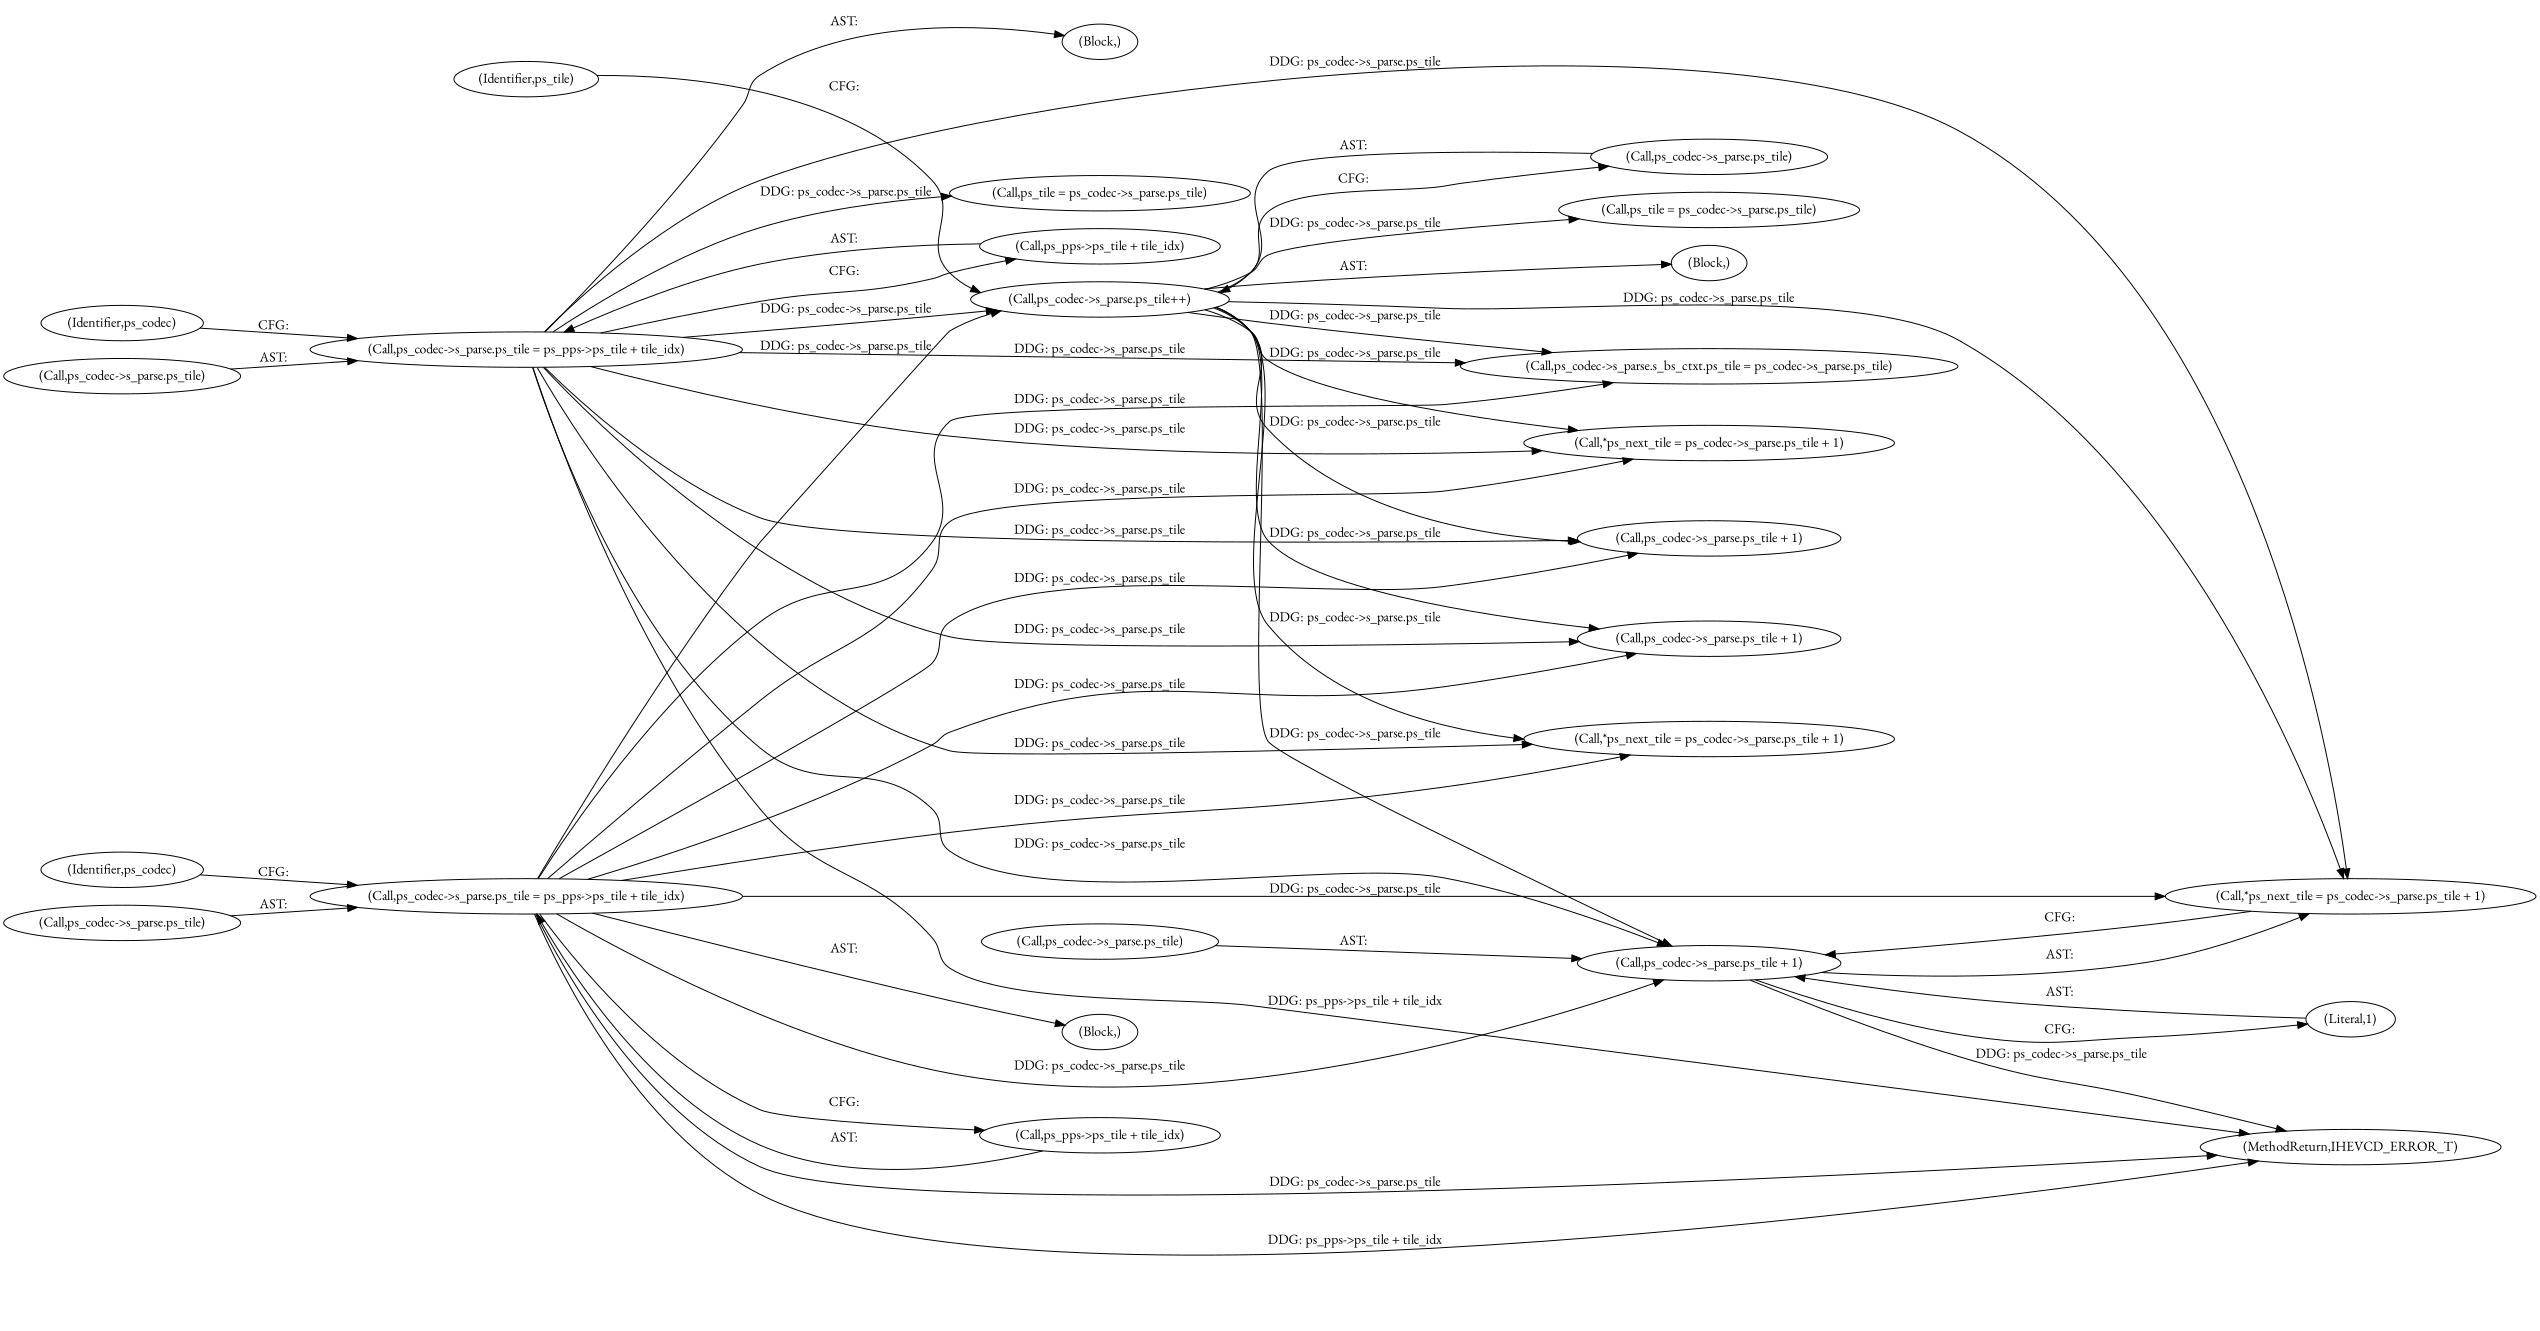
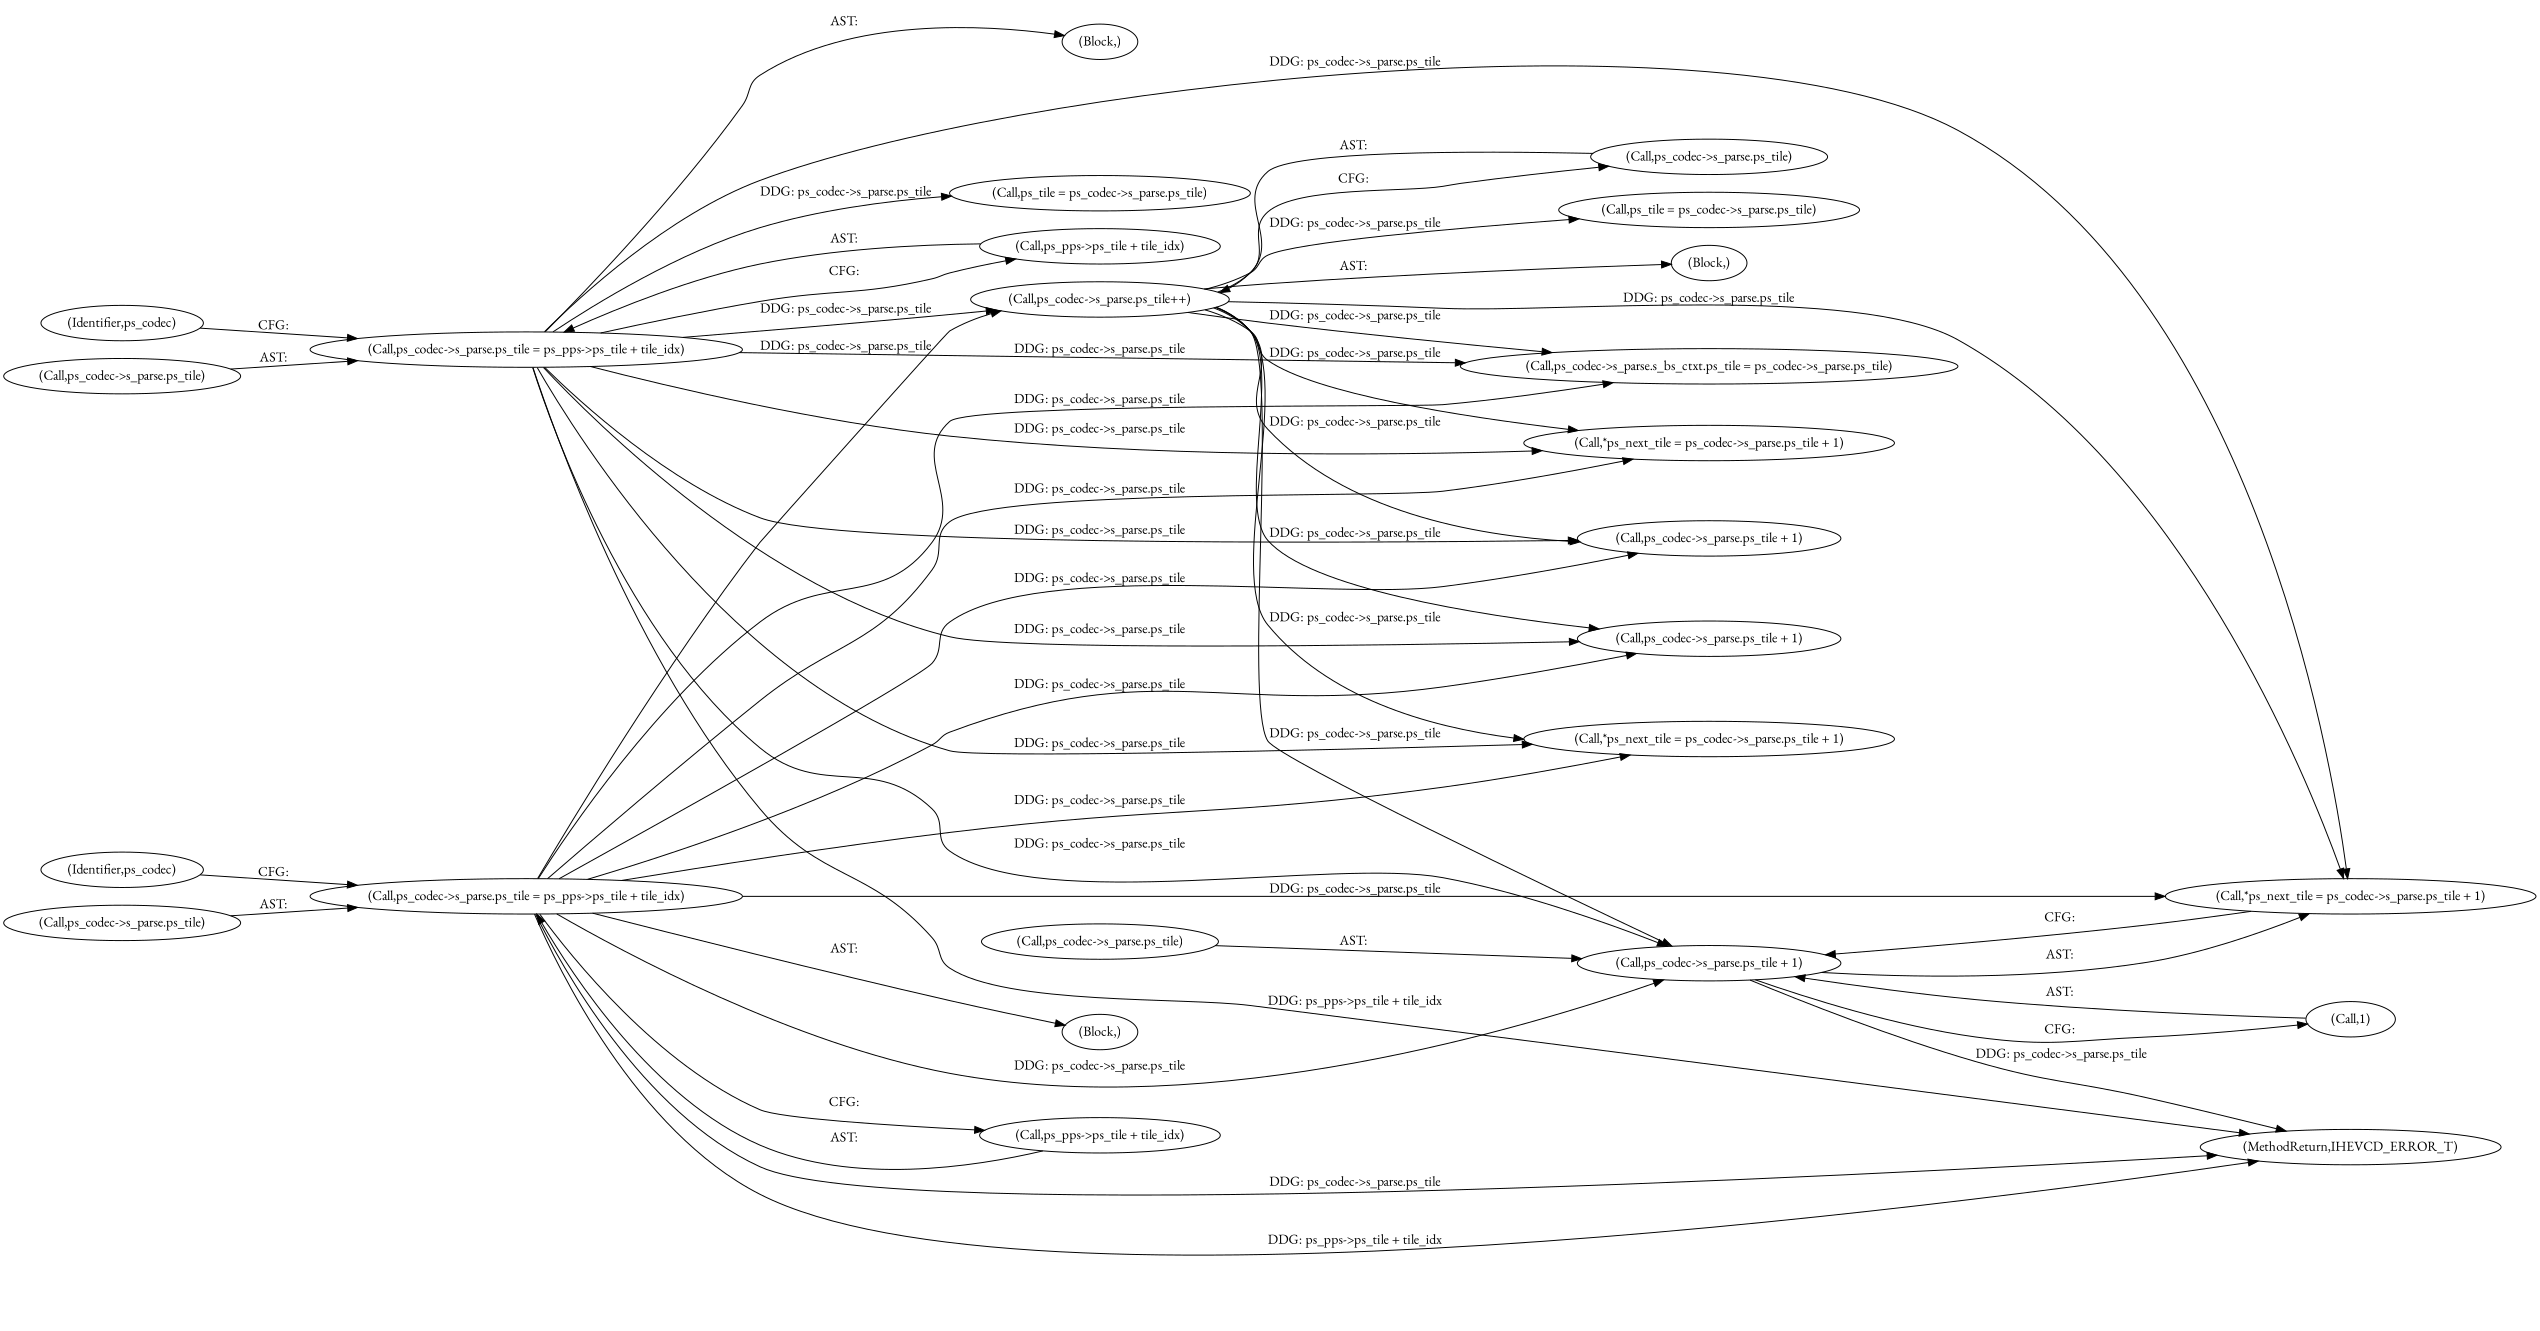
  digraph {
    fontname="EB Garamond"
    rankdir=LR
    node [fontname="EB Garamond"]
    edge [fontname="EB Garamond"]
    n1 [label="(Call,ps_codec->s_parse.ps_tile + 1)"]
    n2 [label="(Call,*ps_next_tile = ps_codec->s_parse.ps_tile + 1)"]
-   n3 [label="(Literal,1)"]
+   n3 [label="(Call,1)"]
    n4 [label="(MethodReturn,IHEVCD_ERROR_T)"]
    n5 [label="(Call,ps_codec->s_parse.ps_tile = ps_pps->ps_tile + tile_idx)"]
    n6 [label="(Call,ps_codec->s_parse.ps_tile++)"]
    n7 [label="(Call,ps_codec->s_parse.s_bs_ctxt.ps_tile = ps_codec->s_parse.ps_tile)"]
    n8 [label="(Call,*ps_next_tile = ps_codec->s_parse.ps_tile + 1)"]
    n9 [label="(Call,ps_codec->s_parse.ps_tile + 1)"]
    n10 [label="(Call,ps_codec->s_parse.ps_tile + 1)"]
    n11 [label="(Call,ps_pps->ps_tile + tile_idx)"]
    n12 [label="(Block,)"]
    n13 [label="(Call,*ps_next_tile = ps_codec->s_parse.ps_tile + 1)"]
    n14 [label="(Call,ps_tile = ps_codec->s_parse.ps_tile)"]
    n15 [label="(Block,)"]
    n16 [label="(Call,ps_codec->s_parse.ps_tile)"]
    n17 [label="(Call,ps_codec->s_parse.ps_tile = ps_pps->ps_tile + tile_idx)"]
    n18 [label="(Call,ps_tile = ps_codec->s_parse.ps_tile)"]
    n19 [label="(Call,ps_pps->ps_tile + tile_idx)"]
    n20 [label="(Block,)"]
    n21 [label="(Identifier,ps_codec)"]
    n22 [label="(Identifier,ps_codec)"]
    n23 [label="(Call,ps_codec->s_parse.ps_tile)"]
    n24 [label="(Call,ps_codec->s_parse.ps_tile)"]
    n25 [label="(Call,ps_codec->s_parse.ps_tile)"]
-   n26 [label="(Identifier,ps_tile)"]
    n1 -> n2 [label="AST: "]
    n1 -> n3 [label="CFG: "]
    n1 -> n4 [label="DDG: ps_codec->s_parse.ps_tile"]
    n2 -> n1 [label="CFG: "]
    n3 -> n1 [label="AST: "]
    n5 -> n1 [label="DDG: ps_codec->s_parse.ps_tile"]
    n5 -> n2 [label="DDG: ps_codec->s_parse.ps_tile"]
    n5 -> n4 [label="DDG: ps_codec->s_parse.ps_tile"]
    n5 -> n4 [label="DDG: ps_pps->ps_tile + tile_idx"]
    n5 -> n6 [label="DDG: ps_codec->s_parse.ps_tile"]
    n5 -> n7 [label="DDG: ps_codec->s_parse.ps_tile"]
    n5 -> n8 [label="DDG: ps_codec->s_parse.ps_tile"]
    n5 -> n9 [label="DDG: ps_codec->s_parse.ps_tile"]
    n5 -> n10 [label="DDG: ps_codec->s_parse.ps_tile"]
    n5 -> n11 [label="CFG: "]
    n5 -> n12 [label="AST: "]
    n5 -> n13 [label="DDG: ps_codec->s_parse.ps_tile"]
    n6 -> n1 [label="DDG: ps_codec->s_parse.ps_tile"]
    n6 -> n2 [label="DDG: ps_codec->s_parse.ps_tile"]
    n6 -> n7 [label="DDG: ps_codec->s_parse.ps_tile"]
    n6 -> n8 [label="DDG: ps_codec->s_parse.ps_tile"]
    n6 -> n9 [label="DDG: ps_codec->s_parse.ps_tile"]
    n6 -> n10 [label="DDG: ps_codec->s_parse.ps_tile"]
    n6 -> n13 [label="DDG: ps_codec->s_parse.ps_tile"]
    n6 -> n14 [label="DDG: ps_codec->s_parse.ps_tile"]
    n6 -> n15 [label="AST: "]
    n6 -> n16 [label="CFG: "]
    n11 -> n5 [label="AST: "]
    n16 -> n6 [label="AST: "]
    n17 -> n1 [label="DDG: ps_codec->s_parse.ps_tile"]
    n17 -> n2 [label="DDG: ps_codec->s_parse.ps_tile"]
    n17 -> n4 [label="DDG: ps_pps->ps_tile + tile_idx"]
    n17 -> n6 [label="DDG: ps_codec->s_parse.ps_tile"]
    n17 -> n7 [label="DDG: ps_codec->s_parse.ps_tile"]
    n17 -> n8 [label="DDG: ps_codec->s_parse.ps_tile"]
    n17 -> n9 [label="DDG: ps_codec->s_parse.ps_tile"]
    n17 -> n10 [label="DDG: ps_codec->s_parse.ps_tile"]
    n17 -> n13 [label="DDG: ps_codec->s_parse.ps_tile"]
    n17 -> n18 [label="DDG: ps_codec->s_parse.ps_tile"]
    n17 -> n19 [label="CFG: "]
    n17 -> n20 [label="AST: "]
    n19 -> n17 [label="AST: "]
    n21 -> n17 [label="CFG: "]
    n22 -> n5 [label="CFG: "]
    n23 -> n17 [label="AST: "]
    n24 -> n5 [label="AST: "]
    n25 -> n1 [label="AST: "]
-   n26 -> n6 [label="CFG: "]
  }
